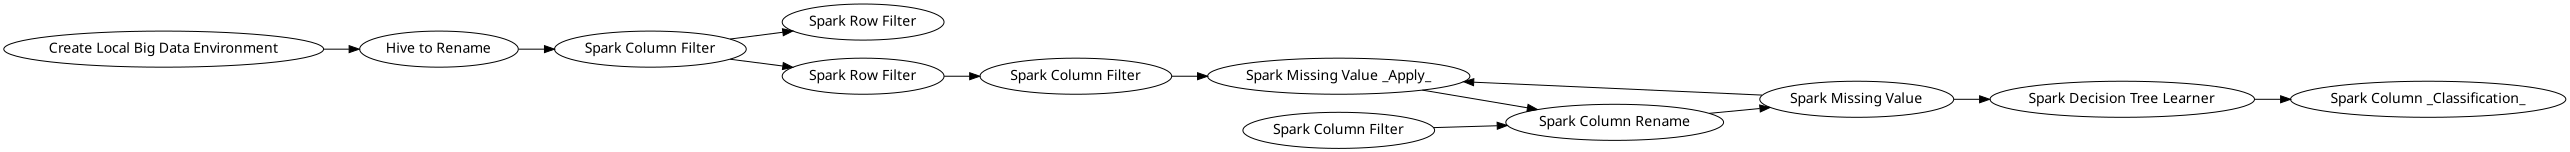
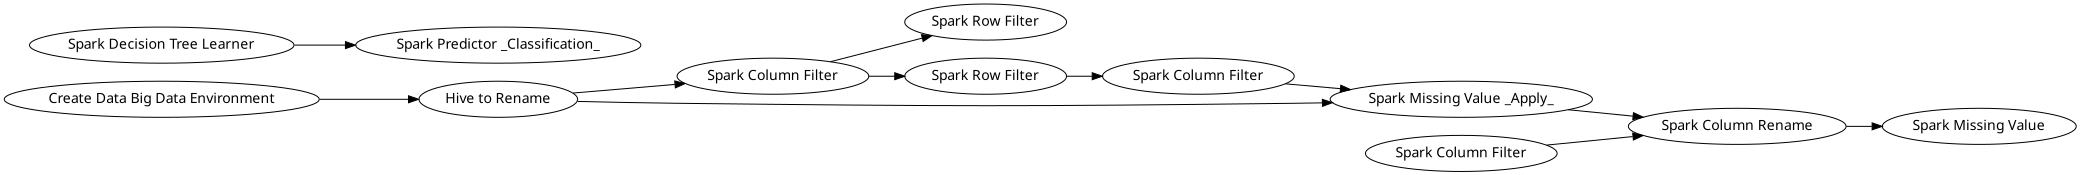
  digraph {
    fontname="Noto Sans"
    rankdir=LR
    node [fontname="Noto Sans"]
    edge [fontname="Noto Sans"]
-   n1 [label="Create Local Big Data Environment"]
+   n1 [label="Create Data Big Data Environment"]
    n2 [label="Hive to Rename"]
    n3 [label="Spark Column Filter"]
    n4 [label="Spark Missing Value"]
    n5 [label="Spark Missing Value _Apply_"]
    n6 [label="Spark Decision Tree Learner"]
    n7 [label="Spark Column Rename"]
-   n8 [label="Spark Column _Classification_"]
+   n8 [label="Spark Predictor _Classification_"]
    n9 [label="Spark Column Filter"]
    n10 [label="Spark Row Filter"]
    n11 [label="Spark Row Filter"]
    n12 [label="Spark Column Filter"]
    n1 -> n2
    n2 -> n3
    n3 -> n10
    n3 -> n11
-   n4 -> n5
-   n4 -> n6
+   n2 -> n5
    n5 -> n7
    n6 -> n8
    n7 -> n4
    n9 -> n7
    n11 -> n12
    n12 -> n5
  }
